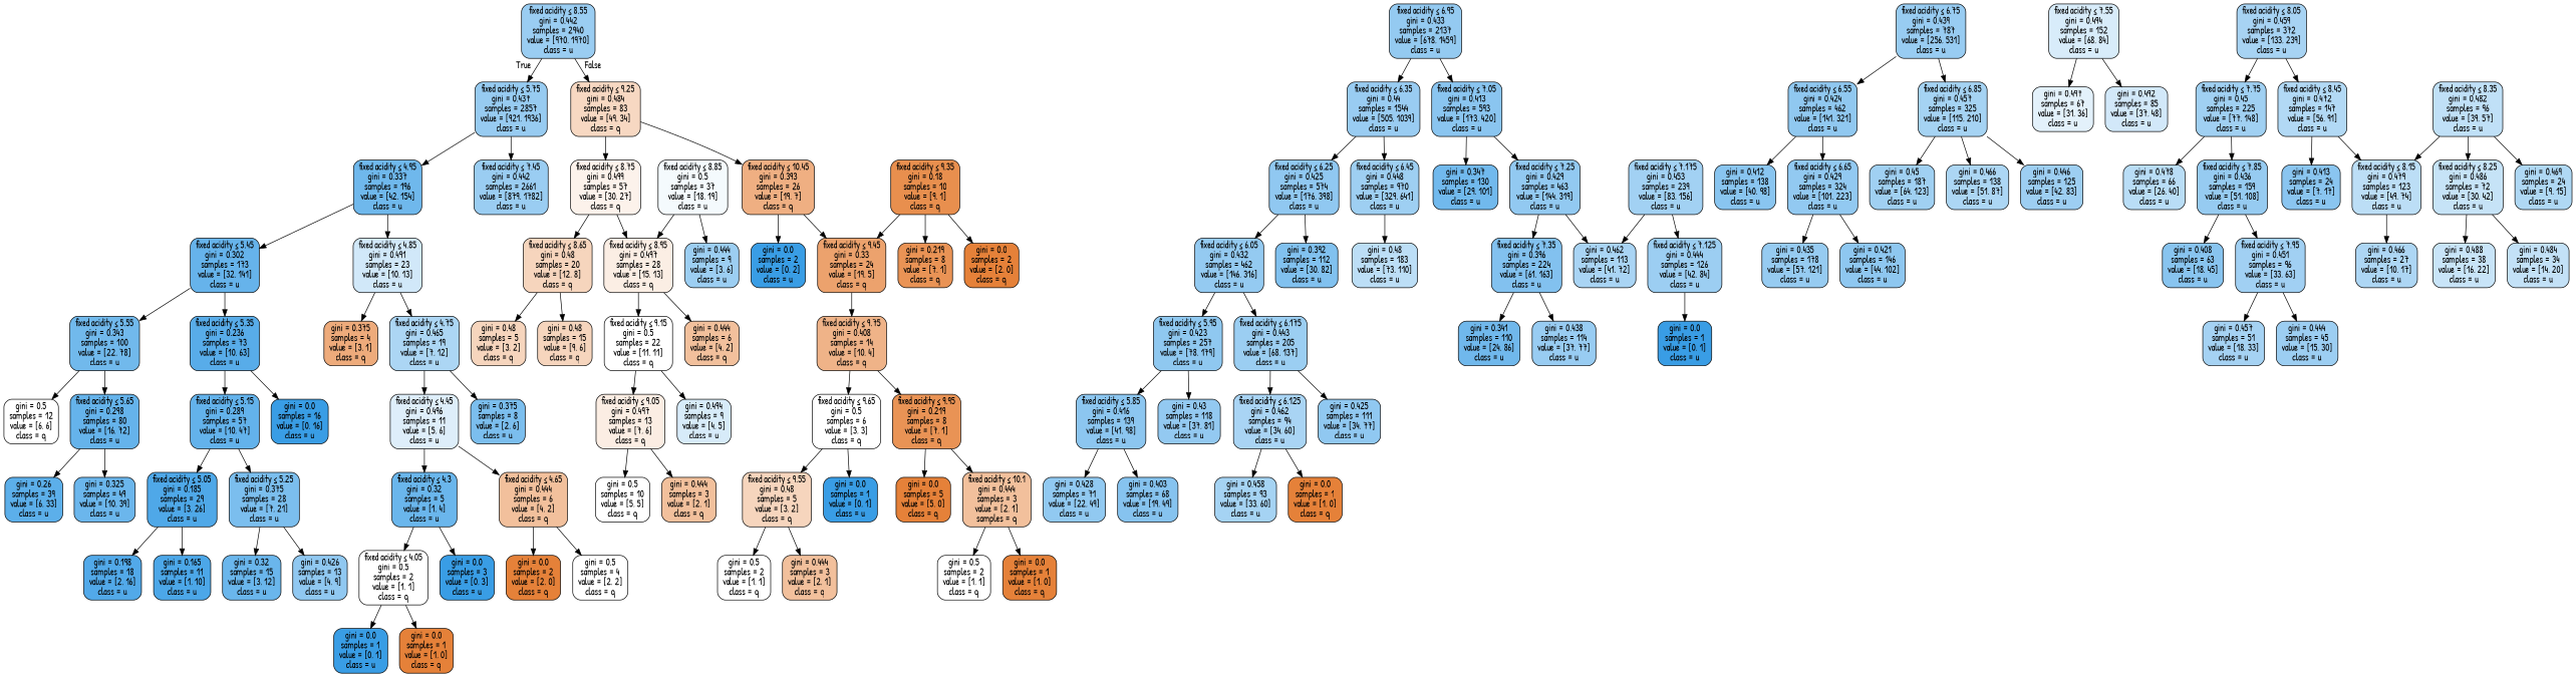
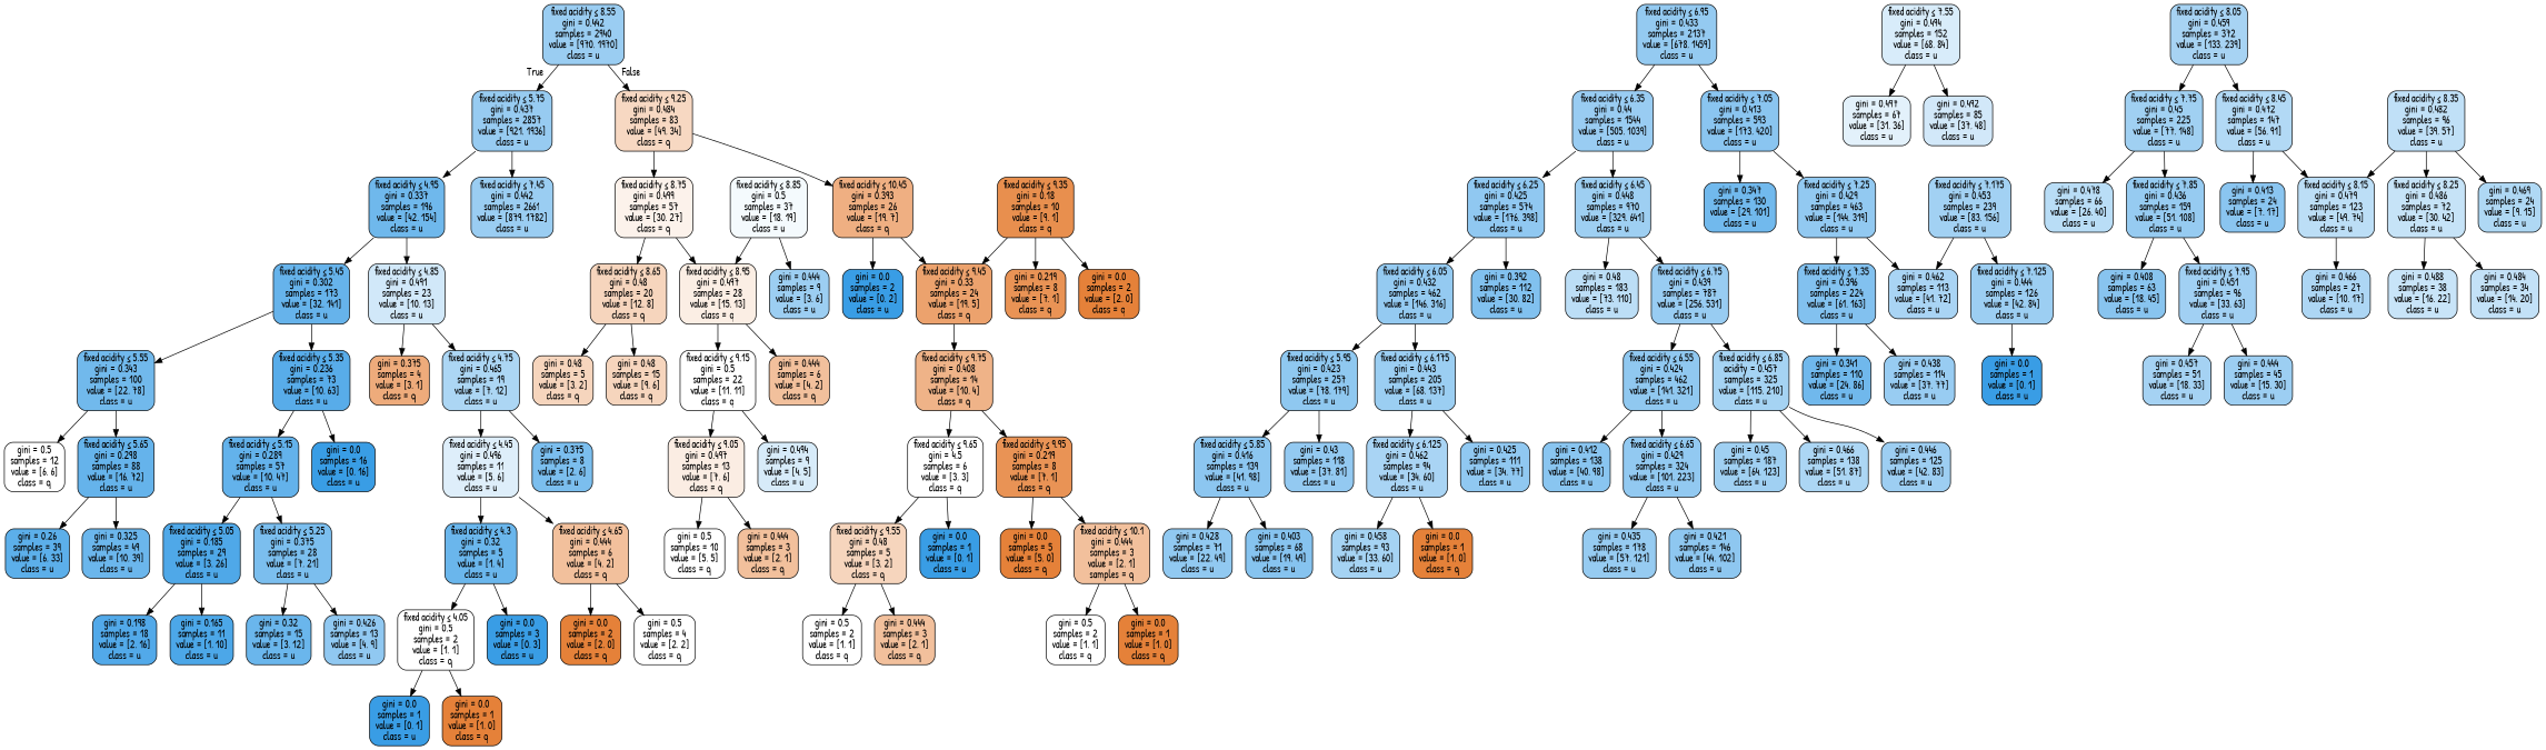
  digraph {
    fontname="Patrick Hand"
    node [color=black fillcolor="#e5813900" fontname="Patrick Hand" shape=box style="filled, rounded"]
    edge [fontname="Patrick Hand"]
    n1 [fillcolor="#399de581" label=<fixed acidity &le; 8.55<br/>gini = 0.442<br/>samples = 2940<br/>value = [970, 1970]<br/>class = u>]
    n2 [fillcolor="#399de586" label=<fixed acidity &le; 5.75<br/>gini = 0.437<br/>samples = 2857<br/>value = [921, 1936]<br/>class = u>]
    n3 [fillcolor="#e581394e" label=<fixed acidity &le; 9.25<br/>gini = 0.484<br/>samples = 83<br/>value = [49, 34]<br/>class = q>]
    n4 [fillcolor="#399de5b9" label=<fixed acidity &le; 4.95<br/>gini = 0.337<br/>samples = 196<br/>value = [42, 154]<br/>class = u>]
    n5 [fillcolor="#399de581" label=<fixed acidity &le; 7.45<br/>gini = 0.442<br/>samples = 2661<br/>value = [879, 1782]<br/>class = u>]
    n6 [fillcolor="#e5813919" label=<fixed acidity &le; 8.75<br/>gini = 0.499<br/>samples = 57<br/>value = [30, 27]<br/>class = q>]
    n7 [fillcolor="#e58139a1" label=<fixed acidity &le; 10.45<br/>gini = 0.393<br/>samples = 26<br/>value = [19, 7]<br/>class = q>]
    n8 [fillcolor="#399de53b" label=<fixed acidity &le; 4.85<br/>gini = 0.491<br/>samples = 23<br/>value = [10, 13]<br/>class = u>]
    n9 [fillcolor="#399de5c5" label=<fixed acidity &le; 5.45<br/>gini = 0.302<br/>samples = 173<br/>value = [32, 141]<br/>class = u>]
    n10 [fillcolor="#399de56a" label=<fixed acidity &le; 4.75<br/>gini = 0.465<br/>samples = 19<br/>value = [7, 12]<br/>class = u>]
    n11 [fillcolor="#e58139aa" label=<gini = 0.375<br/>samples = 4<br/>value = [3, 1]<br/>class = q>]
    n12 [fillcolor="#399de5d7" label=<fixed acidity &le; 5.35<br/>gini = 0.236<br/>samples = 73<br/>value = [10, 63]<br/>class = u>]
    n13 [fillcolor="#399de5b7" label=<fixed acidity &le; 5.55<br/>gini = 0.343<br/>samples = 100<br/>value = [22, 78]<br/>class = u>]
    n14 [fillcolor="#399de52a" label=<fixed acidity &le; 4.45<br/>gini = 0.496<br/>samples = 11<br/>value = [5, 6]<br/>class = u>]
    n15 [fillcolor="#399de5aa" label=<gini = 0.375<br/>samples = 8<br/>value = [2, 6]<br/>class = u>]
    n16 [fillcolor="#399de5bf" label=<fixed acidity &le; 4.3<br/>gini = 0.32<br/>samples = 5<br/>value = [1, 4]<br/>class = u>]
    n17 [fillcolor="#e581397f" label=<fixed acidity &le; 4.65<br/>gini = 0.444<br/>samples = 6<br/>value = [4, 2]<br/>class = q>]
    n18 [label=<fixed acidity &le; 4.05<br/>gini = 0.5<br/>samples = 2<br/>value = [1, 1]<br/>class = q>]
    n19 [fillcolor="#399de5ff" label=<gini = 0.0<br/>samples = 3<br/>value = [0, 3]<br/>class = u>]
    n20 [fillcolor="#e58139ff" label=<gini = 0.0<br/>samples = 2<br/>value = [2, 0]<br/>class = q>]
    n21 [label=<gini = 0.5<br/>samples = 4<br/>value = [2, 2]<br/>class = q>]
    n22 [fillcolor="#399de5ff" label=<gini = 0.0<br/>samples = 1<br/>value = [0, 1]<br/>class = u>]
    n23 [fillcolor="#e58139ff" label=<gini = 0.0<br/>samples = 1<br/>value = [1, 0]<br/>class = q>]
    n24 [fillcolor="#399de5c9" label=<fixed acidity &le; 5.15<br/>gini = 0.289<br/>samples = 57<br/>value = [10, 47]<br/>class = u>]
    n25 [fillcolor="#399de5ff" label=<gini = 0.0<br/>samples = 16<br/>value = [0, 16]<br/>class = u>]
    n26 [label=<gini = 0.5<br/>samples = 12<br/>value = [6, 6]<br/>class = q>]
-   n27 [fillcolor="#399de5c6" label=<fixed acidity &le; 5.65<br/>gini = 0.298<br/>samples = 80<br/>value = [16, 72]<br/>class = u>]
+   n27 [fillcolor="#399de5c6" label=<fixed acidity &le; 5.65<br/>gini = 0.298<br/>samples = 88<br/>value = [16, 72]<br/>class = u>]
    n28 [fillcolor="#399de5e2" label=<fixed acidity &le; 5.05<br/>gini = 0.185<br/>samples = 29<br/>value = [3, 26]<br/>class = u>]
    n29 [fillcolor="#399de5aa" label=<fixed acidity &le; 5.25<br/>gini = 0.375<br/>samples = 28<br/>value = [7, 21]<br/>class = u>]
    n30 [fillcolor="#399de5df" label=<gini = 0.198<br/>samples = 18<br/>value = [2, 16]<br/>class = u>]
    n31 [fillcolor="#399de5e6" label=<gini = 0.165<br/>samples = 11<br/>value = [1, 10]<br/>class = u>]
    n32 [fillcolor="#399de5bf" label=<gini = 0.32<br/>samples = 15<br/>value = [3, 12]<br/>class = u>]
    n33 [fillcolor="#399de58e" label=<gini = 0.426<br/>samples = 13<br/>value = [4, 9]<br/>class = u>]
    n34 [fillcolor="#399de5d1" label=<gini = 0.26<br/>samples = 39<br/>value = [6, 33]<br/>class = u>]
    n35 [fillcolor="#399de5be" label=<gini = 0.325<br/>samples = 49<br/>value = [10, 39]<br/>class = u>]
    n36 [fillcolor="#399de589" label=<fixed acidity &le; 6.95<br/>gini = 0.433<br/>samples = 2137<br/>value = [678, 1459]<br/>class = u>]
    n37 [fillcolor="#399de583" label=<fixed acidity &le; 6.35<br/>gini = 0.44<br/>samples = 1544<br/>value = [505, 1039]<br/>class = u>]
    n38 [fillcolor="#399de596" label=<fixed acidity &le; 7.05<br/>gini = 0.413<br/>samples = 593<br/>value = [173, 420]<br/>class = u>]
    n39 [fillcolor="#399de58e" label=<fixed acidity &le; 6.25<br/>gini = 0.425<br/>samples = 574<br/>value = [176, 398]<br/>class = u>]
    n40 [fillcolor="#399de57c" label=<fixed acidity &le; 6.45<br/>gini = 0.448<br/>samples = 970<br/>value = [329, 641]<br/>class = u>]
    n41 [fillcolor="#399de5b6" label=<gini = 0.347<br/>samples = 130<br/>value = [29, 101]<br/>class = u>]
    n42 [fillcolor="#399de58c" label=<fixed acidity &le; 7.25<br/>gini = 0.429<br/>samples = 463<br/>value = [144, 319]<br/>class = u>]
    n43 [fillcolor="#399de589" label=<fixed acidity &le; 6.05<br/>gini = 0.432<br/>samples = 462<br/>value = [146, 316]<br/>class = u>]
    n44 [fillcolor="#399de5a2" label=<gini = 0.392<br/>samples = 112<br/>value = [30, 82]<br/>class = u>]
    n45 [fillcolor="#399de556" label=<gini = 0.48<br/>samples = 183<br/>value = [73, 110]<br/>class = u>]
    n46 [fillcolor="#399de584" label=<fixed acidity &le; 6.75<br/>gini = 0.439<br/>samples = 787<br/>value = [256, 531]<br/>class = u>]
    n47 [fillcolor="#399de590" label=<fixed acidity &le; 5.95<br/>gini = 0.423<br/>samples = 257<br/>value = [78, 179]<br/>class = u>]
    n48 [fillcolor="#399de580" label=<fixed acidity &le; 6.175<br/>gini = 0.443<br/>samples = 205<br/>value = [68, 137]<br/>class = u>]
    n49 [fillcolor="#399de594" label=<fixed acidity &le; 5.85<br/>gini = 0.416<br/>samples = 139<br/>value = [41, 98]<br/>class = u>]
    n50 [fillcolor="#399de58b" label=<gini = 0.43<br/>samples = 118<br/>value = [37, 81]<br/>class = u>]
    n51 [fillcolor="#399de56e" label=<fixed acidity &le; 6.125<br/>gini = 0.462<br/>samples = 94<br/>value = [34, 60]<br/>class = u>]
    n52 [fillcolor="#399de58e" label=<gini = 0.425<br/>samples = 111<br/>value = [34, 77]<br/>class = u>]
    n53 [fillcolor="#399de58d" label=<gini = 0.428<br/>samples = 71<br/>value = [22, 49]<br/>class = u>]
    n54 [fillcolor="#399de59c" label=<gini = 0.403<br/>samples = 68<br/>value = [19, 49]<br/>class = u>]
    n55 [fillcolor="#399de573" label=<gini = 0.458<br/>samples = 93<br/>value = [33, 60]<br/>class = u>]
    n56 [fillcolor="#e58139ff" label=<gini = 0.0<br/>samples = 1<br/>value = [1, 0]<br/>class = q>]
    n57 [fillcolor="#399de58f" label=<fixed acidity &le; 6.55<br/>gini = 0.424<br/>samples = 462<br/>value = [141, 321]<br/>class = u>]
-   n58 [fillcolor="#399de573" label=<fixed acidity &le; 6.85<br/>gini = 0.457<br/>samples = 325<br/>value = [115, 210]<br/>class = u>]
+   n58 [fillcolor="#399de573" label=<fixed acidity &le; 6.85<br/>acidity = 0.457<br/>samples = 325<br/>value = [115, 210]<br/>class = u>]
    n59 [fillcolor="#399de597" label=<gini = 0.412<br/>samples = 138<br/>value = [40, 98]<br/>class = u>]
    n60 [fillcolor="#399de58c" label=<fixed acidity &le; 6.65<br/>gini = 0.429<br/>samples = 324<br/>value = [101, 223]<br/>class = u>]
    n61 [fillcolor="#399de57a" label=<gini = 0.45<br/>samples = 187<br/>value = [64, 123]<br/>class = u>]
    n62 [fillcolor="#399de56a" label=<gini = 0.466<br/>samples = 138<br/>value = [51, 87]<br/>class = u>]
    n63 [fillcolor="#399de57e" label=<gini = 0.446<br/>samples = 125<br/>value = [42, 83]<br/>class = u>]
    n64 [fillcolor="#399de587" label=<gini = 0.435<br/>samples = 178<br/>value = [57, 121]<br/>class = u>]
    n65 [fillcolor="#399de591" label=<gini = 0.421<br/>samples = 146<br/>value = [44, 102]<br/>class = u>]
    n66 [fillcolor="#399de5a0" label=<fixed acidity &le; 7.35<br/>gini = 0.396<br/>samples = 224<br/>value = [61, 163]<br/>class = u>]
    n67 [fillcolor="#399de56e" label=<gini = 0.462<br/>samples = 113<br/>value = [41, 72]<br/>class = u>]
    n68 [fillcolor="#399de577" label=<fixed acidity &le; 7.175<br/>gini = 0.453<br/>samples = 239<br/>value = [83, 156]<br/>class = u>]
    n69 [fillcolor="#399de57f" label=<fixed acidity &le; 7.125<br/>gini = 0.444<br/>samples = 126<br/>value = [42, 84]<br/>class = u>]
    n70 [fillcolor="#399de5b8" label=<gini = 0.341<br/>samples = 110<br/>value = [24, 86]<br/>class = u>]
    n71 [fillcolor="#399de584" label=<gini = 0.438<br/>samples = 114<br/>value = [37, 77]<br/>class = u>]
    n72 [fillcolor="#399de5ff" label=<gini = 0.0<br/>samples = 1<br/>value = [0, 1]<br/>class = u>]
    n73 [fillcolor="#399de531" label=<fixed acidity &le; 7.55<br/>gini = 0.494<br/>samples = 152<br/>value = [68, 84]<br/>class = u>]
    n74 [fillcolor="#399de523" label=<gini = 0.497<br/>samples = 67<br/>value = [31, 36]<br/>class = u>]
    n75 [fillcolor="#399de53a" label=<gini = 0.492<br/>samples = 85<br/>value = [37, 48]<br/>class = u>]
    n76 [fillcolor="#399de571" label=<fixed acidity &le; 8.05<br/>gini = 0.459<br/>samples = 372<br/>value = [133, 239]<br/>class = u>]
    n77 [fillcolor="#399de57a" label=<fixed acidity &le; 7.75<br/>gini = 0.45<br/>samples = 225<br/>value = [77, 148]<br/>class = u>]
    n78 [fillcolor="#399de562" label=<fixed acidity &le; 8.45<br/>gini = 0.472<br/>samples = 147<br/>value = [56, 91]<br/>class = u>]
    n79 [fillcolor="#399de559" label=<gini = 0.478<br/>samples = 66<br/>value = [26, 40]<br/>class = u>]
    n80 [fillcolor="#399de587" label=<fixed acidity &le; 7.85<br/>gini = 0.436<br/>samples = 159<br/>value = [51, 108]<br/>class = u>]
    n81 [fillcolor="#399de556" label=<fixed acidity &le; 8.15<br/>gini = 0.479<br/>samples = 123<br/>value = [49, 74]<br/>class = u>]
    n82 [fillcolor="#399de596" label=<gini = 0.413<br/>samples = 24<br/>value = [7, 17]<br/>class = u>]
    n83 [fillcolor="#399de599" label=<gini = 0.408<br/>samples = 63<br/>value = [18, 45]<br/>class = u>]
    n84 [fillcolor="#399de579" label=<fixed acidity &le; 7.95<br/>gini = 0.451<br/>samples = 96<br/>value = [33, 63]<br/>class = u>]
    n85 [fillcolor="#399de574" label=<gini = 0.457<br/>samples = 51<br/>value = [18, 33]<br/>class = u>]
    n86 [fillcolor="#399de57f" label=<gini = 0.444<br/>samples = 45<br/>value = [15, 30]<br/>class = u>]
    n87 [fillcolor="#399de569" label=<gini = 0.466<br/>samples = 27<br/>value = [10, 17]<br/>class = u>]
    n88 [fillcolor="#399de551" label=<fixed acidity &le; 8.35<br/>gini = 0.482<br/>samples = 96<br/>value = [39, 57]<br/>class = u>]
    n89 [fillcolor="#399de549" label=<fixed acidity &le; 8.25<br/>gini = 0.486<br/>samples = 72<br/>value = [30, 42]<br/>class = u>]
    n90 [fillcolor="#399de566" label=<gini = 0.469<br/>samples = 24<br/>value = [9, 15]<br/>class = u>]
    n91 [fillcolor="#399de546" label=<gini = 0.488<br/>samples = 38<br/>value = [16, 22]<br/>class = u>]
    n92 [fillcolor="#399de54d" label=<gini = 0.484<br/>samples = 34<br/>value = [14, 20]<br/>class = u>]
    n93 [fillcolor="#e5813955" label=<fixed acidity &le; 8.65<br/>gini = 0.48<br/>samples = 20<br/>value = [12, 8]<br/>class = q>]
    n94 [fillcolor="#e5813922" label=<fixed acidity &le; 8.95<br/>gini = 0.497<br/>samples = 28<br/>value = [15, 13]<br/>class = q>]
    n95 [fillcolor="#e58139bc" label=<fixed acidity &le; 9.45<br/>gini = 0.33<br/>samples = 24<br/>value = [19, 5]<br/>class = q>]
    n96 [fillcolor="#399de5ff" label=<gini = 0.0<br/>samples = 2<br/>value = [0, 2]<br/>class = u>]
    n97 [fillcolor="#e5813955" label=<gini = 0.48<br/>samples = 15<br/>value = [9, 6]<br/>class = q>]
    n98 [fillcolor="#e5813955" label=<gini = 0.48<br/>samples = 5<br/>value = [3, 2]<br/>class = q>]
    n99 [fillcolor="#399de50d" label=<fixed acidity &le; 8.85<br/>gini = 0.5<br/>samples = 37<br/>value = [18, 19]<br/>class = u>]
    n100 [fillcolor="#399de57f" label=<gini = 0.444<br/>samples = 9<br/>value = [3, 6]<br/>class = u>]
    n101 [fillcolor="#e581397f" label=<gini = 0.444<br/>samples = 6<br/>value = [4, 2]<br/>class = q>]
    n102 [label=<fixed acidity &le; 9.15<br/>gini = 0.5<br/>samples = 22<br/>value = [11, 11]<br/>class = q>]
    n103 [fillcolor="#e5813924" label=<fixed acidity &le; 9.05<br/>gini = 0.497<br/>samples = 13<br/>value = [7, 6]<br/>class = q>]
    n104 [fillcolor="#399de533" label=<gini = 0.494<br/>samples = 9<br/>value = [4, 5]<br/>class = u>]
    n105 [label=<gini = 0.5<br/>samples = 10<br/>value = [5, 5]<br/>class = q>]
    n106 [fillcolor="#e581397f" label=<gini = 0.444<br/>samples = 3<br/>value = [2, 1]<br/>class = q>]
    n107 [fillcolor="#e5813999" label=<fixed acidity &le; 9.75<br/>gini = 0.408<br/>samples = 14<br/>value = [10, 4]<br/>class = q>]
    n108 [fillcolor="#e58139e3" label=<fixed acidity &le; 9.35<br/>gini = 0.18<br/>samples = 10<br/>value = [9, 1]<br/>class = q>]
    n109 [fillcolor="#e58139ff" label=<gini = 0.0<br/>samples = 2<br/>value = [2, 0]<br/>class = q>]
    n110 [fillcolor="#e58139db" label=<gini = 0.219<br/>samples = 8<br/>value = [7, 1]<br/>class = q>]
-   n111 [label=<fixed acidity &le; 9.65<br/>gini = 0.5<br/>samples = 6<br/>value = [3, 3]<br/>class = q>]
+   n111 [label=<fixed acidity &le; 9.65<br/>gini = 4.5<br/>samples = 6<br/>value = [3, 3]<br/>class = q>]
    n112 [fillcolor="#e58139db" label=<fixed acidity &le; 9.95<br/>gini = 0.219<br/>samples = 8<br/>value = [7, 1]<br/>class = q>]
    n113 [fillcolor="#e5813955" label=<fixed acidity &le; 9.55<br/>gini = 0.48<br/>samples = 5<br/>value = [3, 2]<br/>class = q>]
    n114 [fillcolor="#399de5ff" label=<gini = 0.0<br/>samples = 1<br/>value = [0, 1]<br/>class = u>]
    n115 [fillcolor="#e58139ff" label=<gini = 0.0<br/>samples = 5<br/>value = [5, 0]<br/>class = q>]
    n116 [fillcolor="#e581397f" label=<fixed acidity &le; 10.1<br/>gini = 0.444<br/>samples = 3<br/>value = [2, 1]<br/>samples = q>]
    n117 [label=<gini = 0.5<br/>samples = 2<br/>value = [1, 1]<br/>class = q>]
    n118 [fillcolor="#e581397f" label=<gini = 0.444<br/>samples = 3<br/>value = [2, 1]<br/>class = q>]
    n119 [label=<gini = 0.5<br/>samples = 2<br/>value = [1, 1]<br/>class = q>]
    n120 [fillcolor="#e58139ff" label=<gini = 0.0<br/>samples = 1<br/>value = [1, 0]<br/>class = q>]
    n1 -> n2 [headlabel=True labelangle=45 labeldistance=2.5]
    n1 -> n3 [headlabel=False labelangle=-45 labeldistance=2.5]
    n2 -> n4
    n2 -> n5
    n3 -> n6
    n3 -> n7
    n4 -> n8
    n4 -> n9
    n6 -> n93
    n6 -> n94
    n7 -> n95
    n7 -> n96
    n8 -> n10
    n8 -> n11
    n9 -> n12
    n9 -> n13
    n10 -> n14
    n10 -> n15
    n12 -> n24
    n12 -> n25
    n13 -> n26
    n13 -> n27
    n14 -> n16
    n14 -> n17
    n16 -> n18
    n16 -> n19
    n17 -> n20
    n17 -> n21
    n18 -> n22
    n18 -> n23
    n24 -> n28
    n24 -> n29
    n27 -> n34
    n27 -> n35
    n28 -> n30
    n28 -> n31
    n29 -> n32
    n29 -> n33
    n36 -> n37
    n36 -> n38
    n37 -> n39
    n37 -> n40
    n38 -> n41
    n38 -> n42
    n39 -> n43
    n39 -> n44
    n40 -> n45
+   n40 -> n46
    n42 -> n66
    n42 -> n67
    n43 -> n47
    n43 -> n48
    n46 -> n57
    n46 -> n58
    n47 -> n49
    n47 -> n50
    n48 -> n51
    n48 -> n52
    n49 -> n53
    n49 -> n54
    n51 -> n55
    n51 -> n56
    n57 -> n59
    n57 -> n60
    n58 -> n61
    n58 -> n62
    n58 -> n63
    n60 -> n64
    n60 -> n65
    n66 -> n70
    n66 -> n71
    n68 -> n67
    n68 -> n69
    n69 -> n72
    n73 -> n74
    n73 -> n75
    n76 -> n77
    n76 -> n78
    n77 -> n79
    n77 -> n80
    n78 -> n81
    n78 -> n82
    n80 -> n83
    n80 -> n84
    n81 -> n87
    n84 -> n85
    n84 -> n86
    n88 -> n81
    n88 -> n89
    n88 -> n90
    n89 -> n91
    n89 -> n92
    n93 -> n97
    n93 -> n98
    n94 -> n101
    n94 -> n102
    n95 -> n107
    n99 -> n94
    n99 -> n100
    n102 -> n103
    n102 -> n104
    n103 -> n105
    n103 -> n106
    n107 -> n111
    n107 -> n112
    n108 -> n95
    n108 -> n109
    n108 -> n110
    n111 -> n113
    n111 -> n114
    n112 -> n115
    n112 -> n116
    n113 -> n117
    n113 -> n118
    n116 -> n119
    n116 -> n120
  }
